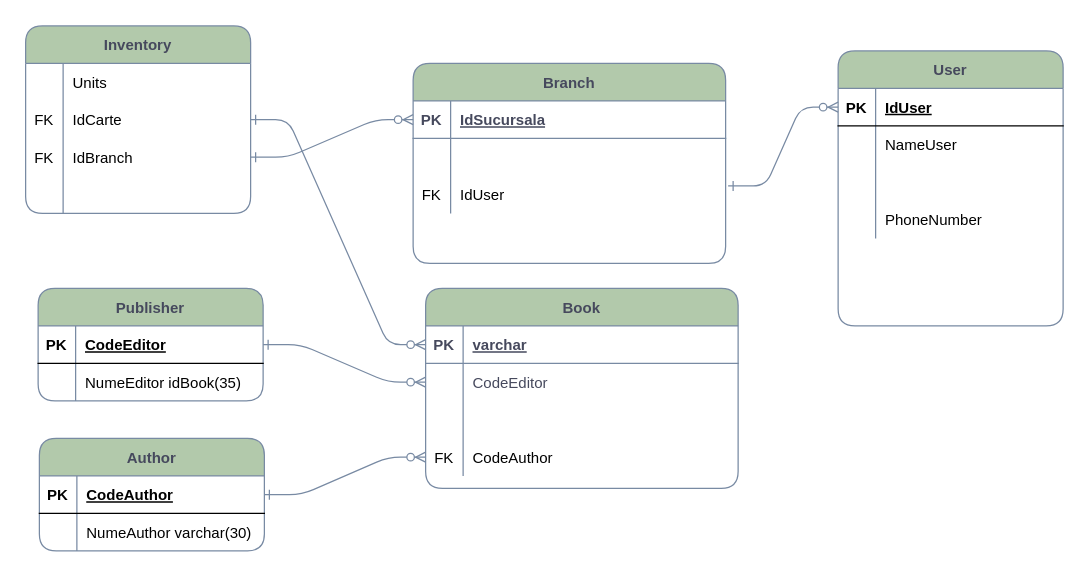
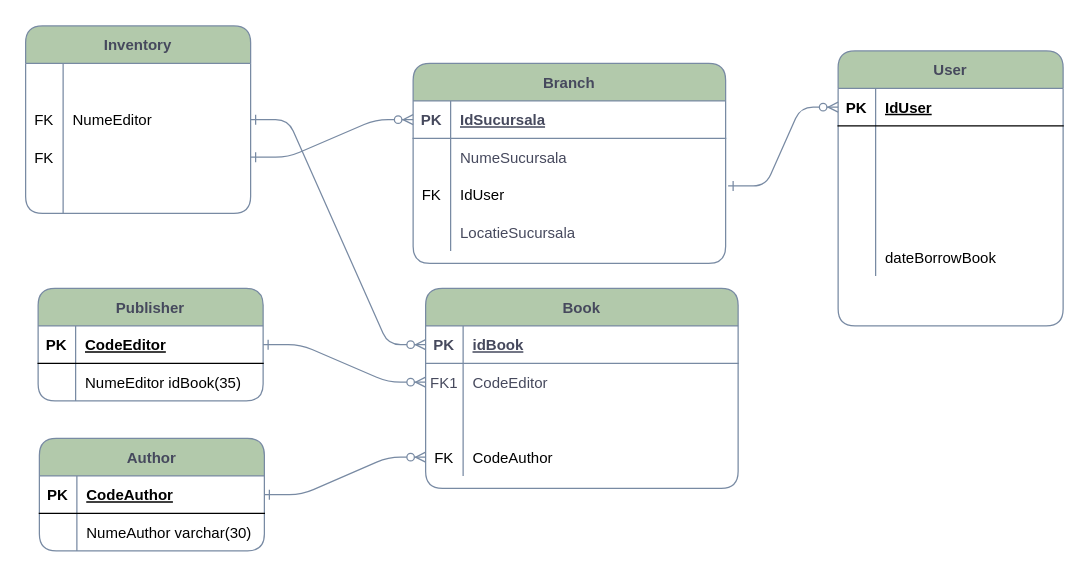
  <mxCell id="0" />
  <mxCell id="1" parent="0" />
  <mxCell id="2" value="" style="edgeStyle=entityRelationEdgeStyle;endArrow=ERzeroToMany;startArrow=ERone;endFill=1;startFill=0;strokeColor=#788AA3;fontColor=#46495D;exitX=1;exitY=0.5;exitDx=0;exitDy=0;" parent="1" source="32" target="7" edge="1"><mxGeometry width="100" height="100" relative="1" as="geometry"><mxPoint x="230" y="530" as="sourcePoint" /><mxPoint x="330" y="430" as="targetPoint" /></mxGeometry></mxCell>
  <mxCell id="3" value="Book" style="shape=table;startSize=30;container=1;collapsible=1;childLayout=tableLayout;fixedRows=1;rowLines=0;fontStyle=1;align=center;resizeLast=1;fillColor=#B2C9AB;strokeColor=#788AA3;fontColor=#46495D;rounded=1;" parent="1" vertex="1"><mxGeometry x="340" y="230" width="250" height="160" as="geometry" /></mxCell>
  <mxCell id="4" value="" style="shape=partialRectangle;collapsible=0;dropTarget=0;pointerEvents=0;fillColor=none;points=[[0,0.5],[1,0.5]];portConstraint=eastwest;top=0;left=0;right=0;bottom=1;strokeColor=#788AA3;fontColor=#46495D;rounded=1;" parent="3" vertex="1"><mxGeometry y="30" width="250" height="30" as="geometry" /></mxCell>
  <mxCell id="5" value="PK" style="shape=partialRectangle;overflow=hidden;connectable=0;fillColor=none;top=0;left=0;bottom=0;right=0;fontStyle=1;strokeColor=#788AA3;fontColor=#46495D;rounded=1;" parent="4" vertex="1"><mxGeometry width="30" height="30" as="geometry" /></mxCell>
- <mxCell id="6" value="varchar" style="shape=partialRectangle;overflow=hidden;connectable=0;fillColor=none;top=0;left=0;bottom=0;right=0;align=left;spacingLeft=6;fontStyle=5;strokeColor=#788AA3;fontColor=#46495D;rounded=1;" parent="4" vertex="1"><mxGeometry x="30" width="220" height="30" as="geometry" /></mxCell>
+ <mxCell id="6" value="idBook" style="shape=partialRectangle;overflow=hidden;connectable=0;fillColor=none;top=0;left=0;bottom=0;right=0;align=left;spacingLeft=6;fontStyle=5;strokeColor=#788AA3;fontColor=#46495D;rounded=1;" parent="4" vertex="1"><mxGeometry x="30" width="220" height="30" as="geometry" /></mxCell>
  <mxCell id="7" value="" style="shape=partialRectangle;collapsible=0;dropTarget=0;pointerEvents=0;fillColor=none;points=[[0,0.5],[1,0.5]];portConstraint=eastwest;top=0;left=0;right=0;bottom=0;strokeColor=#788AA3;fontColor=#46495D;rounded=1;" parent="3" vertex="1"><mxGeometry y="60" width="250" height="30" as="geometry" /></mxCell>
+ <mxCell id="8" value="FK1" style="shape=partialRectangle;overflow=hidden;connectable=0;fillColor=none;top=0;left=0;bottom=0;right=0;strokeColor=#788AA3;fontColor=#46495D;rounded=1;" parent="7" vertex="1"><mxGeometry width="30" height="30" as="geometry" /></mxCell>
  <mxCell id="9" value="CodeEditor" style="shape=partialRectangle;overflow=hidden;connectable=0;fillColor=none;top=0;left=0;bottom=0;right=0;align=left;spacingLeft=6;strokeColor=#788AA3;fontColor=#46495D;rounded=1;" parent="7" vertex="1"><mxGeometry x="30" width="220" height="30" as="geometry" /></mxCell>
  <mxCell id="10" value="" style="shape=partialRectangle;collapsible=0;dropTarget=0;pointerEvents=0;fillColor=none;points=[[0,0.5],[1,0.5]];portConstraint=eastwest;top=0;left=0;right=0;bottom=0;strokeColor=#788AA3;fontColor=#46495D;rounded=1;" parent="3" vertex="1"><mxGeometry y="90" width="250" height="30" as="geometry" /></mxCell>
  <mxCell id="11" value="" style="shape=partialRectangle;overflow=hidden;connectable=0;fillColor=none;top=0;left=0;bottom=0;right=0;strokeColor=#788AA3;fontColor=#46495D;rounded=1;" parent="10" vertex="1"><mxGeometry width="30" height="30" as="geometry" /></mxCell>
  <mxCell id="12" value="" style="shape=partialRectangle;collapsible=0;dropTarget=0;pointerEvents=0;fillColor=none;top=0;left=0;bottom=0;right=0;points=[[0,0.5],[1,0.5]];portConstraint=eastwest;" vertex="1" parent="3"><mxGeometry y="120" width="250" height="30" as="geometry" /></mxCell>
  <mxCell id="13" value="FK" style="shape=partialRectangle;connectable=0;fillColor=none;top=0;left=0;bottom=0;right=0;fontStyle=0;overflow=hidden;" vertex="1" parent="12"><mxGeometry width="30" height="30" as="geometry" /></mxCell>
  <mxCell id="14" value="CodeAuthor" style="shape=partialRectangle;connectable=0;fillColor=none;top=0;left=0;bottom=0;right=0;align=left;spacingLeft=6;fontStyle=0;overflow=hidden;" vertex="1" parent="12"><mxGeometry x="30" width="220" height="30" as="geometry" /></mxCell>
  <mxCell id="15" value="Branch" style="shape=table;startSize=30;container=1;collapsible=1;childLayout=tableLayout;fixedRows=1;rowLines=0;fontStyle=1;align=center;resizeLast=1;fillColor=#B2C9AB;strokeColor=#788AA3;fontColor=#46495D;rounded=1;" parent="1" vertex="1"><mxGeometry x="330" y="50" width="250" height="160" as="geometry" /></mxCell>
  <mxCell id="16" value="" style="shape=partialRectangle;collapsible=0;dropTarget=0;pointerEvents=0;fillColor=none;points=[[0,0.5],[1,0.5]];portConstraint=eastwest;top=0;left=0;right=0;bottom=1;strokeColor=#788AA3;fontColor=#46495D;rounded=1;" parent="15" vertex="1"><mxGeometry y="30" width="250" height="30" as="geometry" /></mxCell>
  <mxCell id="17" value="PK" style="shape=partialRectangle;overflow=hidden;connectable=0;fillColor=none;top=0;left=0;bottom=0;right=0;fontStyle=1;strokeColor=#788AA3;fontColor=#46495D;rounded=1;" parent="16" vertex="1"><mxGeometry width="30" height="30" as="geometry" /></mxCell>
  <mxCell id="18" value="IdSucursala" style="shape=partialRectangle;overflow=hidden;connectable=0;fillColor=none;top=0;left=0;bottom=0;right=0;align=left;spacingLeft=6;fontStyle=5;strokeColor=#788AA3;fontColor=#46495D;rounded=1;" parent="16" vertex="1"><mxGeometry x="30" width="220" height="30" as="geometry" /></mxCell>
  <mxCell id="19" value="" style="shape=partialRectangle;collapsible=0;dropTarget=0;pointerEvents=0;fillColor=none;points=[[0,0.5],[1,0.5]];portConstraint=eastwest;top=0;left=0;right=0;bottom=0;strokeColor=#788AA3;fontColor=#46495D;rounded=1;" parent="15" vertex="1"><mxGeometry y="60" width="250" height="30" as="geometry" /></mxCell>
  <mxCell id="20" value="" style="shape=partialRectangle;overflow=hidden;connectable=0;fillColor=none;top=0;left=0;bottom=0;right=0;strokeColor=#788AA3;fontColor=#46495D;rounded=1;" parent="19" vertex="1"><mxGeometry width="30" height="30" as="geometry" /></mxCell>
+ <mxCell id="21" value="NumeSucursala" style="shape=partialRectangle;overflow=hidden;connectable=0;fillColor=none;top=0;left=0;bottom=0;right=0;align=left;spacingLeft=6;strokeColor=#788AA3;fontColor=#46495D;rounded=1;" parent="19" vertex="1"><mxGeometry x="30" width="220" height="30" as="geometry" /></mxCell>
  <mxCell id="22" value="" style="shape=partialRectangle;collapsible=0;dropTarget=0;pointerEvents=0;fillColor=none;top=0;left=0;bottom=0;right=0;points=[[0,0.5],[1,0.5]];portConstraint=eastwest;" vertex="1" parent="15"><mxGeometry y="90" width="250" height="30" as="geometry" /></mxCell>
  <mxCell id="23" value="FK" style="shape=partialRectangle;connectable=0;fillColor=none;top=0;left=0;bottom=0;right=0;fontStyle=0;overflow=hidden;" vertex="1" parent="22"><mxGeometry width="30" height="30" as="geometry" /></mxCell>
  <mxCell id="24" value="IdUser" style="shape=partialRectangle;connectable=0;fillColor=none;top=0;left=0;bottom=0;right=0;align=left;spacingLeft=6;fontStyle=0;overflow=hidden;" vertex="1" parent="22"><mxGeometry x="30" width="220" height="30" as="geometry" /></mxCell>
  <mxCell id="25" value="" style="shape=partialRectangle;collapsible=0;dropTarget=0;pointerEvents=0;fillColor=none;points=[[0,0.5],[1,0.5]];portConstraint=eastwest;top=0;left=0;right=0;bottom=0;strokeColor=#788AA3;fontColor=#46495D;rounded=1;" parent="15" vertex="1"><mxGeometry y="120" width="250" height="30" as="geometry" /></mxCell>
  <mxCell id="26" value="" style="shape=partialRectangle;overflow=hidden;connectable=0;fillColor=none;top=0;left=0;bottom=0;right=0;strokeColor=#788AA3;fontColor=#46495D;rounded=1;" parent="25" vertex="1"><mxGeometry width="30" height="30" as="geometry" /></mxCell>
+ <mxCell id="27" value="LocatieSucursala" style="shape=partialRectangle;overflow=hidden;connectable=0;fillColor=none;top=0;left=0;bottom=0;right=0;align=left;spacingLeft=6;strokeColor=#788AA3;fontColor=#46495D;rounded=1;" parent="25" vertex="1"><mxGeometry x="30" width="220" height="30" as="geometry" /></mxCell>
  <mxCell id="28" value="" style="shape=partialRectangle;collapsible=0;dropTarget=0;pointerEvents=0;fillColor=none;points=[[0,0.5],[1,0.5]];portConstraint=eastwest;top=0;left=0;right=0;bottom=0;strokeColor=#788AA3;fontColor=#46495D;rounded=1;" vertex="1" parent="1"><mxGeometry x="130" y="80" width="250" height="30" as="geometry" /></mxCell>
  <mxCell id="29" value="" style="shape=partialRectangle;overflow=hidden;connectable=0;fillColor=none;top=0;left=0;bottom=0;right=0;strokeColor=#788AA3;fontColor=#46495D;rounded=1;" vertex="1" parent="28"><mxGeometry width="30" height="30" as="geometry" /></mxCell>
  <mxCell id="30" value="" style="shape=partialRectangle;overflow=hidden;connectable=0;fillColor=none;top=0;left=0;bottom=0;right=0;align=left;spacingLeft=6;strokeColor=#788AA3;fontColor=#46495D;rounded=1;" vertex="1" parent="1"><mxGeometry x="370" y="80" width="220" as="geometry" /></mxCell>
  <mxCell id="31" value="Publisher" style="shape=table;startSize=30;container=1;collapsible=1;childLayout=tableLayout;fixedRows=1;rowLines=0;fontStyle=1;align=center;resizeLast=1;rounded=1;strokeColor=#788AA3;fillColor=#B2C9AB;fontColor=#46495D;" vertex="1" parent="1"><mxGeometry x="30" y="230" width="180" height="90" as="geometry" /></mxCell>
  <mxCell id="32" value="" style="shape=partialRectangle;collapsible=0;dropTarget=0;pointerEvents=0;fillColor=none;top=0;left=0;bottom=1;right=0;points=[[0,0.5],[1,0.5]];portConstraint=eastwest;" vertex="1" parent="31"><mxGeometry y="30" width="180" height="30" as="geometry" /></mxCell>
  <mxCell id="33" value="PK" style="shape=partialRectangle;connectable=0;fillColor=none;top=0;left=0;bottom=0;right=0;fontStyle=1;overflow=hidden;" vertex="1" parent="32"><mxGeometry width="30" height="30" as="geometry" /></mxCell>
  <mxCell id="34" value="CodeEditor" style="shape=partialRectangle;connectable=0;fillColor=none;top=0;left=0;bottom=0;right=0;align=left;spacingLeft=6;fontStyle=5;overflow=hidden;" vertex="1" parent="32"><mxGeometry x="30" width="150" height="30" as="geometry" /></mxCell>
  <mxCell id="35" value="" style="shape=partialRectangle;collapsible=0;dropTarget=0;pointerEvents=0;fillColor=none;top=0;left=0;bottom=0;right=0;points=[[0,0.5],[1,0.5]];portConstraint=eastwest;" vertex="1" parent="31"><mxGeometry y="60" width="180" height="30" as="geometry" /></mxCell>
  <mxCell id="36" value="" style="shape=partialRectangle;connectable=0;fillColor=none;top=0;left=0;bottom=0;right=0;editable=1;overflow=hidden;" vertex="1" parent="35"><mxGeometry width="30" height="30" as="geometry" /></mxCell>
  <mxCell id="37" value="NumeEditor idBook(35)" style="shape=partialRectangle;connectable=0;fillColor=none;top=0;left=0;bottom=0;right=0;align=left;spacingLeft=6;overflow=hidden;" vertex="1" parent="35"><mxGeometry x="30" width="150" height="30" as="geometry" /></mxCell>
  <mxCell id="38" value="Inventory" style="shape=table;startSize=30;container=1;collapsible=1;childLayout=tableLayout;fixedRows=1;rowLines=0;fontStyle=1;align=center;resizeLast=1;rounded=1;strokeColor=#788AA3;fillColor=#B2C9AB;fontColor=#46495D;" vertex="1" parent="1"><mxGeometry x="20" y="20" width="180" height="150" as="geometry" /></mxCell>
  <mxCell id="39" value="" style="shape=partialRectangle;collapsible=0;dropTarget=0;pointerEvents=0;fillColor=none;top=0;left=0;bottom=0;right=0;points=[[0,0.5],[1,0.5]];portConstraint=eastwest;" vertex="1" parent="38"><mxGeometry y="30" width="180" height="30" as="geometry" /></mxCell>
  <mxCell id="40" value="" style="shape=partialRectangle;connectable=0;fillColor=none;top=0;left=0;bottom=0;right=0;editable=1;overflow=hidden;" vertex="1" parent="39"><mxGeometry width="30" height="30" as="geometry" /></mxCell>
- <mxCell id="41" value="Units" style="shape=partialRectangle;connectable=0;fillColor=none;top=0;left=0;bottom=0;right=0;align=left;spacingLeft=6;overflow=hidden;" vertex="1" parent="39"><mxGeometry x="30" width="150" height="30" as="geometry" /></mxCell>
  <mxCell id="42" value="" style="shape=partialRectangle;collapsible=0;dropTarget=0;pointerEvents=0;fillColor=none;top=0;left=0;bottom=0;right=0;points=[[0,0.5],[1,0.5]];portConstraint=eastwest;" vertex="1" parent="38"><mxGeometry y="60" width="180" height="30" as="geometry" /></mxCell>
  <mxCell id="43" value="FK" style="shape=partialRectangle;connectable=0;fillColor=none;top=0;left=0;bottom=0;right=0;fontStyle=0;overflow=hidden;" vertex="1" parent="42"><mxGeometry width="30" height="30" as="geometry" /></mxCell>
- <mxCell id="44" value="IdCarte" style="shape=partialRectangle;connectable=0;fillColor=none;top=0;left=0;bottom=0;right=0;align=left;spacingLeft=6;fontStyle=0;overflow=hidden;" vertex="1" parent="42"><mxGeometry x="30" width="150" height="30" as="geometry" /></mxCell>
+ <mxCell id="44" value="NumeEditor" style="shape=partialRectangle;connectable=0;fillColor=none;top=0;left=0;bottom=0;right=0;align=left;spacingLeft=6;fontStyle=0;overflow=hidden;" vertex="1" parent="42"><mxGeometry x="30" width="150" height="30" as="geometry" /></mxCell>
  <mxCell id="45" value="" style="shape=partialRectangle;collapsible=0;dropTarget=0;pointerEvents=0;fillColor=none;top=0;left=0;bottom=0;right=0;points=[[0,0.5],[1,0.5]];portConstraint=eastwest;rounded=1;strokeColor=#788AA3;fontColor=#46495D;" vertex="1" parent="38"><mxGeometry y="90" width="180" height="30" as="geometry" /></mxCell>
  <mxCell id="46" value="FK" style="shape=partialRectangle;connectable=0;fillColor=none;top=0;left=0;bottom=0;right=0;fontStyle=0;overflow=hidden;" vertex="1" parent="45"><mxGeometry width="30" height="30" as="geometry" /></mxCell>
- <mxCell id="47" value="IdBranch" style="shape=partialRectangle;connectable=0;fillColor=none;top=0;left=0;bottom=0;right=0;align=left;spacingLeft=6;fontStyle=0;overflow=hidden;" vertex="1" parent="45"><mxGeometry x="30" width="150" height="30" as="geometry" /></mxCell>
  <mxCell id="48" value="" style="shape=partialRectangle;collapsible=0;dropTarget=0;pointerEvents=0;fillColor=none;top=0;left=0;bottom=0;right=0;points=[[0,0.5],[1,0.5]];portConstraint=eastwest;" vertex="1" parent="38"><mxGeometry y="120" width="180" height="30" as="geometry" /></mxCell>
  <mxCell id="49" value="" style="shape=partialRectangle;connectable=0;fillColor=none;top=0;left=0;bottom=0;right=0;editable=1;overflow=hidden;" vertex="1" parent="48"><mxGeometry width="30" height="30" as="geometry" /></mxCell>
  <mxCell id="50" value="" style="shape=partialRectangle;connectable=0;fillColor=none;top=0;left=0;bottom=0;right=0;align=left;spacingLeft=6;overflow=hidden;" vertex="1" parent="48"><mxGeometry x="30" width="150" height="30" as="geometry" /></mxCell>
  <mxCell id="51" value="" style="edgeStyle=entityRelationEdgeStyle;endArrow=ERzeroToMany;startArrow=ERone;endFill=1;startFill=0;strokeColor=#788AA3;fontColor=#46495D;exitX=1;exitY=0.5;exitDx=0;exitDy=0;entryX=0;entryY=0.5;entryDx=0;entryDy=0;" edge="1" parent="1" source="42" target="4"><mxGeometry width="100" height="100" relative="1" as="geometry"><mxPoint x="280" y="460" as="sourcePoint" /><mxPoint x="400" y="460" as="targetPoint" /></mxGeometry></mxCell>
  <mxCell id="52" value="" style="edgeStyle=entityRelationEdgeStyle;endArrow=ERzeroToMany;startArrow=ERone;endFill=1;startFill=0;strokeColor=#788AA3;fontColor=#46495D;exitX=1;exitY=0.5;exitDx=0;exitDy=0;entryX=0;entryY=0.5;entryDx=0;entryDy=0;" edge="1" parent="1" source="45" target="16"><mxGeometry width="100" height="100" relative="1" as="geometry"><mxPoint x="200" y="215" as="sourcePoint" /><mxPoint x="400" y="550" as="targetPoint" /></mxGeometry></mxCell>
  <mxCell id="53" value="User" style="shape=table;startSize=30;container=1;collapsible=1;childLayout=tableLayout;fixedRows=1;rowLines=0;fontStyle=1;align=center;resizeLast=1;rounded=1;strokeColor=#788AA3;fillColor=#B2C9AB;fontColor=#46495D;" vertex="1" parent="1"><mxGeometry x="670" y="40" width="180" height="220" as="geometry" /></mxCell>
  <mxCell id="54" value="" style="shape=partialRectangle;collapsible=0;dropTarget=0;pointerEvents=0;fillColor=none;top=0;left=0;bottom=1;right=0;points=[[0,0.5],[1,0.5]];portConstraint=eastwest;" vertex="1" parent="53"><mxGeometry y="30" width="180" height="30" as="geometry" /></mxCell>
  <mxCell id="55" value="PK" style="shape=partialRectangle;connectable=0;fillColor=none;top=0;left=0;bottom=0;right=0;fontStyle=1;overflow=hidden;" vertex="1" parent="54"><mxGeometry width="30" height="30" as="geometry" /></mxCell>
  <mxCell id="56" value="IdUser" style="shape=partialRectangle;connectable=0;fillColor=none;top=0;left=0;bottom=0;right=0;align=left;spacingLeft=6;fontStyle=5;overflow=hidden;" vertex="1" parent="54"><mxGeometry x="30" width="150" height="30" as="geometry" /></mxCell>
  <mxCell id="57" value="" style="shape=partialRectangle;collapsible=0;dropTarget=0;pointerEvents=0;fillColor=none;top=0;left=0;bottom=0;right=0;points=[[0,0.5],[1,0.5]];portConstraint=eastwest;" vertex="1" parent="53"><mxGeometry y="60" width="180" height="30" as="geometry" /></mxCell>
  <mxCell id="58" value="" style="shape=partialRectangle;connectable=0;fillColor=none;top=0;left=0;bottom=0;right=0;editable=1;overflow=hidden;" vertex="1" parent="57"><mxGeometry width="30" height="30" as="geometry" /></mxCell>
- <mxCell id="59" value="NameUser" style="shape=partialRectangle;connectable=0;fillColor=none;top=0;left=0;bottom=0;right=0;align=left;spacingLeft=6;overflow=hidden;" vertex="1" parent="57"><mxGeometry x="30" width="150" height="30" as="geometry" /></mxCell>
  <mxCell id="60" value="" style="shape=partialRectangle;collapsible=0;dropTarget=0;pointerEvents=0;fillColor=none;top=0;left=0;bottom=0;right=0;points=[[0,0.5],[1,0.5]];portConstraint=eastwest;" vertex="1" parent="53"><mxGeometry y="90" width="180" height="30" as="geometry" /></mxCell>
  <mxCell id="61" value="" style="shape=partialRectangle;connectable=0;fillColor=none;top=0;left=0;bottom=0;right=0;editable=1;overflow=hidden;" vertex="1" parent="60"><mxGeometry width="30" height="30" as="geometry" /></mxCell>
  <mxCell id="62" value="" style="shape=partialRectangle;collapsible=0;dropTarget=0;pointerEvents=0;fillColor=none;top=0;left=0;bottom=0;right=0;points=[[0,0.5],[1,0.5]];portConstraint=eastwest;" vertex="1" parent="53"><mxGeometry y="120" width="180" height="30" as="geometry" /></mxCell>
  <mxCell id="63" value="" style="shape=partialRectangle;connectable=0;fillColor=none;top=0;left=0;bottom=0;right=0;editable=1;overflow=hidden;" vertex="1" parent="62"><mxGeometry width="30" height="30" as="geometry" /></mxCell>
- <mxCell id="64" value="PhoneNumber" style="shape=partialRectangle;connectable=0;fillColor=none;top=0;left=0;bottom=0;right=0;align=left;spacingLeft=6;overflow=hidden;" vertex="1" parent="62"><mxGeometry x="30" width="150" height="30" as="geometry" /></mxCell>
  <mxCell id="65" value="" style="shape=partialRectangle;collapsible=0;dropTarget=0;pointerEvents=0;fillColor=none;top=0;left=0;bottom=0;right=0;points=[[0,0.5],[1,0.5]];portConstraint=eastwest;" vertex="1" parent="53"><mxGeometry y="150" width="180" height="30" as="geometry" /></mxCell>
  <mxCell id="66" value="" style="shape=partialRectangle;connectable=0;fillColor=none;top=0;left=0;bottom=0;right=0;editable=1;overflow=hidden;" vertex="1" parent="65"><mxGeometry width="30" height="30" as="geometry" /></mxCell>
+ <mxCell id="67" value="dateBorrowBook" style="shape=partialRectangle;connectable=0;fillColor=none;top=0;left=0;bottom=0;right=0;align=left;spacingLeft=6;overflow=hidden;" vertex="1" parent="65"><mxGeometry x="30" width="150" height="30" as="geometry" /></mxCell>
  <mxCell id="68" value="" style="shape=partialRectangle;collapsible=0;dropTarget=0;pointerEvents=0;fillColor=none;top=0;left=0;bottom=0;right=0;points=[[0,0.5],[1,0.5]];portConstraint=eastwest;" vertex="1" parent="53"><mxGeometry y="180" width="180" height="30" as="geometry" /></mxCell>
  <mxCell id="69" value="" style="shape=partialRectangle;connectable=0;fillColor=none;top=0;left=0;bottom=0;right=0;editable=1;overflow=hidden;" vertex="1" parent="68"><mxGeometry width="30" height="30" as="geometry" /></mxCell>
  <mxCell id="70" value="Author" style="shape=table;startSize=30;container=1;collapsible=1;childLayout=tableLayout;fixedRows=1;rowLines=0;fontStyle=1;align=center;resizeLast=1;rounded=1;strokeColor=#788AA3;fillColor=#B2C9AB;fontColor=#46495D;" vertex="1" parent="1"><mxGeometry x="31" y="350" width="180" height="90" as="geometry" /></mxCell>
  <mxCell id="71" value="" style="shape=partialRectangle;collapsible=0;dropTarget=0;pointerEvents=0;fillColor=none;top=0;left=0;bottom=1;right=0;points=[[0,0.5],[1,0.5]];portConstraint=eastwest;" vertex="1" parent="70"><mxGeometry y="30" width="180" height="30" as="geometry" /></mxCell>
  <mxCell id="72" value="PK" style="shape=partialRectangle;connectable=0;fillColor=none;top=0;left=0;bottom=0;right=0;fontStyle=1;overflow=hidden;" vertex="1" parent="71"><mxGeometry width="30" height="30" as="geometry" /></mxCell>
  <mxCell id="73" value="CodeAuthor" style="shape=partialRectangle;connectable=0;fillColor=none;top=0;left=0;bottom=0;right=0;align=left;spacingLeft=6;fontStyle=5;overflow=hidden;" vertex="1" parent="71"><mxGeometry x="30" width="150" height="30" as="geometry" /></mxCell>
  <mxCell id="74" value="" style="shape=partialRectangle;collapsible=0;dropTarget=0;pointerEvents=0;fillColor=none;top=0;left=0;bottom=0;right=0;points=[[0,0.5],[1,0.5]];portConstraint=eastwest;" vertex="1" parent="70"><mxGeometry y="60" width="180" height="30" as="geometry" /></mxCell>
  <mxCell id="75" value="" style="shape=partialRectangle;connectable=0;fillColor=none;top=0;left=0;bottom=0;right=0;editable=1;overflow=hidden;" vertex="1" parent="74"><mxGeometry width="30" height="30" as="geometry" /></mxCell>
  <mxCell id="76" value="NumeAuthor varchar(30)" style="shape=partialRectangle;connectable=0;fillColor=none;top=0;left=0;bottom=0;right=0;align=left;spacingLeft=6;overflow=hidden;" vertex="1" parent="74"><mxGeometry x="30" width="150" height="30" as="geometry" /></mxCell>
  <mxCell id="77" value="" style="edgeStyle=entityRelationEdgeStyle;endArrow=ERzeroToMany;startArrow=ERone;endFill=1;startFill=0;strokeColor=#788AA3;fontColor=#46495D;exitX=1;exitY=0.5;exitDx=0;exitDy=0;entryX=0;entryY=0.5;entryDx=0;entryDy=0;" edge="1" parent="1" source="71" target="12"><mxGeometry width="100" height="100" relative="1" as="geometry"><mxPoint x="290" y="410" as="sourcePoint" /><mxPoint x="410" y="410" as="targetPoint" /></mxGeometry></mxCell>
  <mxCell id="78" value="" style="edgeStyle=entityRelationEdgeStyle;endArrow=ERzeroToMany;startArrow=ERone;endFill=1;startFill=0;strokeColor=#788AA3;fontColor=#46495D;exitX=1.008;exitY=0.267;exitDx=0;exitDy=0;exitPerimeter=0;entryX=0;entryY=0.5;entryDx=0;entryDy=0;" edge="1" parent="1" source="22" target="54"><mxGeometry width="100" height="100" relative="1" as="geometry"><mxPoint x="650" y="120" as="sourcePoint" /><mxPoint x="590" y="-130" as="targetPoint" /></mxGeometry></mxCell>
